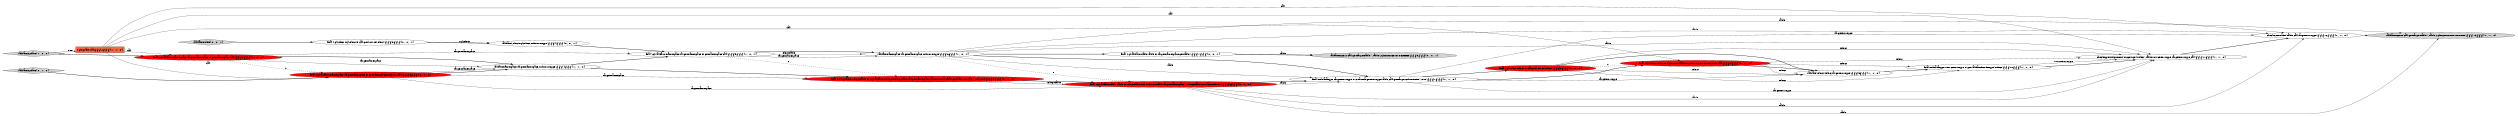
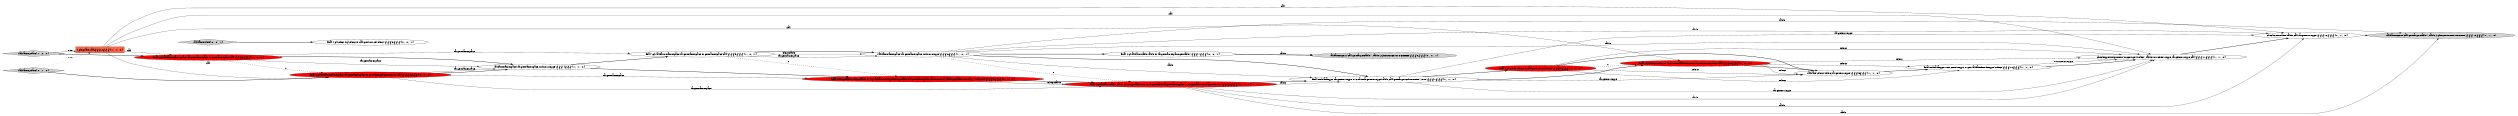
  digraph {
    rankdir=LR
    node [fillcolor=white shape=ellipse style=filled]
    edge [style=solid]
    n1 [fillcolor=red label="final SqlSelect select = call.getSourceSelect()@@@8@@@['1', '0', '0']"]
    n2 [label="validateSelect(select,targetRowType)@@@9@@@['1', '1', '0']"]
    n3 [label="final RelDataType sourceRowType = getValidatedNodeType(select)@@@10@@@['1', '1', '0']"]
    n4 [label="checkTypeAssignment(scopes.get(select),table,sourceRowType,targetRowType,call)@@@11@@@['1', '1', '0']"]
    n5 [fillcolor=red label="final SqlSelect select = SqlNonNullableAccessors.getSourceSelect(call)@@@8@@@['0', '1', '0']"]
    n6 [label="checkConstraint(table,call,targetRowType)@@@12@@@['1', '1', '0']"]
    n7 [fillcolor=lightgray label="validateUpdate['0', '1', '0']" shape=diamond]
    n8 [fillcolor=tomato label="SqlUpdate call@@@2@@@['1', '1', '0']" shape=box]
    n9 [fillcolor=red label="final SqlValidatorNamespace targetNamespace = getNamespaceOrThrow(call)@@@3@@@['0', '1', '0']"]
    n10 [fillcolor=red label="final SqlValidatorNamespace targetNamespace = getNamespace(call)@@@3@@@['1', '0', '0']"]
    n11 [fillcolor=red label="final SqlValidatorTable table = relOptTable == null? getTable(targetNamespace): relOptTable.unwrapOrThrow()@@@6@@@['0', '1', '0']"]
    n12 [label="validateNamespace(targetNamespace,unknownType)@@@4@@@['1', '1', '0']"]
    n13 [fillcolor=red label="final RelOptTable relOptTable = SqlValidatorUtil.getRelOptTable(targetNamespace,castNonNull(catalogReader.unwrap()),null,null)@@@5@@@['0', '1', '0']"]
    n14 [fillcolor=lightgray label="validateUpdate['1', '0', '0']" shape=diamond]
    n15 [label="final SqlValidatorNamespace targetNamespace = getNamespace(call)@@@5@@@['1', '0', '1']"]
    n16 [label="final RelDataType targetRowType = createTargetRowType(table,call.getTargetColumnList(),true)@@@7@@@['1', '1', '0']"]
    n17 [fillcolor=lightgray label="validateAccess(call.getTargetTable(),table,SqlAccessEnum.UPDATE)@@@13@@@['1', '1', '0']"]
    n18 [label="validateNamespace(targetNamespace,unknownType)@@@6@@@['1', '0', '1']"]
    n19 [label="final SqlValidatorTable table = targetNamespace.getTable()@@@7@@@['0', '0', '1']"]
    n20 [fillcolor=lightgray label="validateAccess(call.getTargetTable(),table,SqlAccessEnum.DELETE)@@@8@@@['0', '0', '1']"]
    n21 [label="final SqlSelect sqlSelect = call.getSourceSelect()@@@3@@@['0', '0', '1']"]
-   n22 [label="validateSelect(sqlSelect,unknownType)@@@4@@@['0', '0', '1']"]
    n23 [fillcolor=lightgray label="validateDelete['0', '0', '1']" shape=diamond]
    n1 -> n2 [label=select]
    n1 -> n2 [style=bold]
    n1 -> n3 [label=select]
    n1 -> n4 [label=select]
    n1 -> n5 [label=0 style=dashed]
    n2 -> n3 [style=bold]
    n3 -> n4 [style=bold]
    n3 -> n4 [label=sourceRowType]
    n4 -> n6 [style=bold]
    n5 -> n2 [style=bold]
    n5 -> n2 [label=select]
    n5 -> n3 [label=select]
    n5 -> n4 [label=select]
    n6 -> n17 [style=bold]
+   n7 -> n8 [label=true style=dotted]
    n7 -> n9 [style=bold]
    n8 -> n4 [label=call]
    n8 -> n5 [label=call]
    n8 -> n6 [label=call]
    n8 -> n9 [label=call]
    n8 -> n10 [label=call]
    n9 -> n11 [label=targetNamespace]
    n9 -> n12 [label=targetNamespace]
    n9 -> n12 [style=bold]
    n9 -> n13 [label=targetNamespace]
    n10 -> n9 [label=0 style=dashed]
    n10 -> n12 [label=targetNamespace]
    n10 -> n12 [style=bold]
    n10 -> n15 [label=targetNamespace]
    n11 -> n4 [label=table]
    n11 -> n6 [label=table]
    n11 -> n16 [label=table]
    n11 -> n16 [style=bold]
    n11 -> n17 [label=table]
    n12 -> n13 [style=bold]
    n12 -> n15 [style=bold]
    n13 -> n11 [label=relOptTable]
    n13 -> n11 [style=bold]
    n14 -> n8 [label=true]
    n14 -> n10 [style=bold]
    n15 -> n13 [label=0 style=dashed]
    n15 -> n18 [label=relOptTable]
    n15 -> n18 [label=targetNamespace]
    n15 -> n18 [style=bold]
    n16 -> n1 [style=bold]
    n16 -> n2 [label=targetRowType]
    n16 -> n4 [label=targetRowType]
    n16 -> n5 [style=bold]
    n16 -> n6 [label=targetRowType]
    n18 -> n4 [label=table]
    n18 -> n6 [label=table]
    n18 -> n11 [label=0 style=dashed]
    n18 -> n16 [label=table]
    n18 -> n16 [style=bold]
    n18 -> n17 [label=table]
    n18 -> n19 [style=bold]
    n19 -> n20 [label=table]
    n19 -> n20 [style=bold]
-   n21 -> n22 [label=sqlSelect]
-   n21 -> n22 [style=bold]
-   n22 -> n15 [style=bold]
    n23 -> n21 [style=bold]
  }
